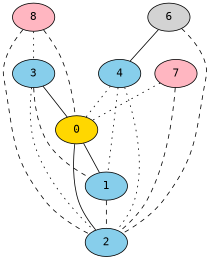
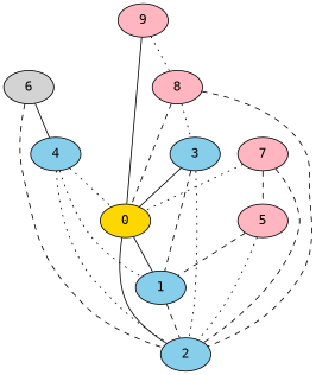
  graph {
    fontname="DejaVu Sans Mono"
    node [fillcolor=skyblue fontname="DejaVu Sans Mono" style=filled]
    edge [fontname="DejaVu Sans Mono" style=dashed]
    n1 [fillcolor=gold label=0]
    n2 [label=1]
    n3 [label=2]
    n4 [label=3]
    n5 [label=4]
+   n6 [fillcolor=lightpink label=5]
    n7 [fillcolor=lightgrey label=6]
    n8 [fillcolor=lightpink label=7]
    n9 [fillcolor=lightpink label=8]
+   n10 [fillcolor=lightpink label=9]
    n1 -- n2 [style=solid]
    n1 -- n3 [style=solid]
    n2 -- n3
    n4 -- n1 [style=solid]
    n4 -- n2
    n4 -- n3 [style=dotted]
    n5 -- n1 [style=dotted]
    n5 -- n2 [style=dotted]
    n5 -- n3 [style=dotted]
+   n6 -- n2
+   n6 -- n3 [style=dotted]
    n7 -- n3
    n7 -- n5 [style=solid]
    n8 -- n1 [style=dotted]
    n8 -- n3
+   n8 -- n6
    n9 -- n1
    n9 -- n3
    n9 -- n4 [style=dotted]
+   n10 -- n1 [style=solid]
+   n10 -- n9 [style=dotted]
  }
